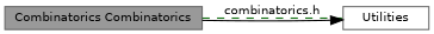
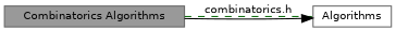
  digraph {
    rankdir=LR
    node [fontname=Helvetica fontsize=10 shape=box style=filled]
    edge [fontname=Helvetica fontsize=10 labelfontname=Helvetica labelfontsize=10 shape=plaintext]
-   n1 [color=gray40 fillcolor=grey60 fontcolor=black height=0.2 label="Combinatorics Combinatorics" width=0.4]
-   n2 [color=grey40 fillcolor=white height=0.2 label=Utilities width=0.4]
+   n1 [color=gray40 fillcolor=grey60 fontcolor=black height=0.2 label="Combinatorics Algorithms" width=0.4]
+   n2 [color=grey40 fillcolor=white height=0.2 label=Algorithms width=0.4]
    n1 -> n2 [color=darkgreen dir=none label="combinatorics.h" style=dashed]
    n2 -> n1 [dir=back style=solid]
  }
